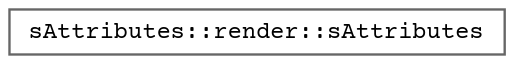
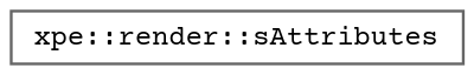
  digraph {
    rankdir=LR
    fontname="Courier Prime"
-   n1 [color=grey40 fillcolor=white fontname="Courier Prime" fontsize=10 height=0.2 label="sAttributes::render::sAttributes" shape=box style=filled width=0.4]
+   n1 [color=grey40 fillcolor=white fontname="Courier Prime" fontsize=10 height=0.2 label="xpe::render::sAttributes" shape=box style=filled width=0.4]
  }
